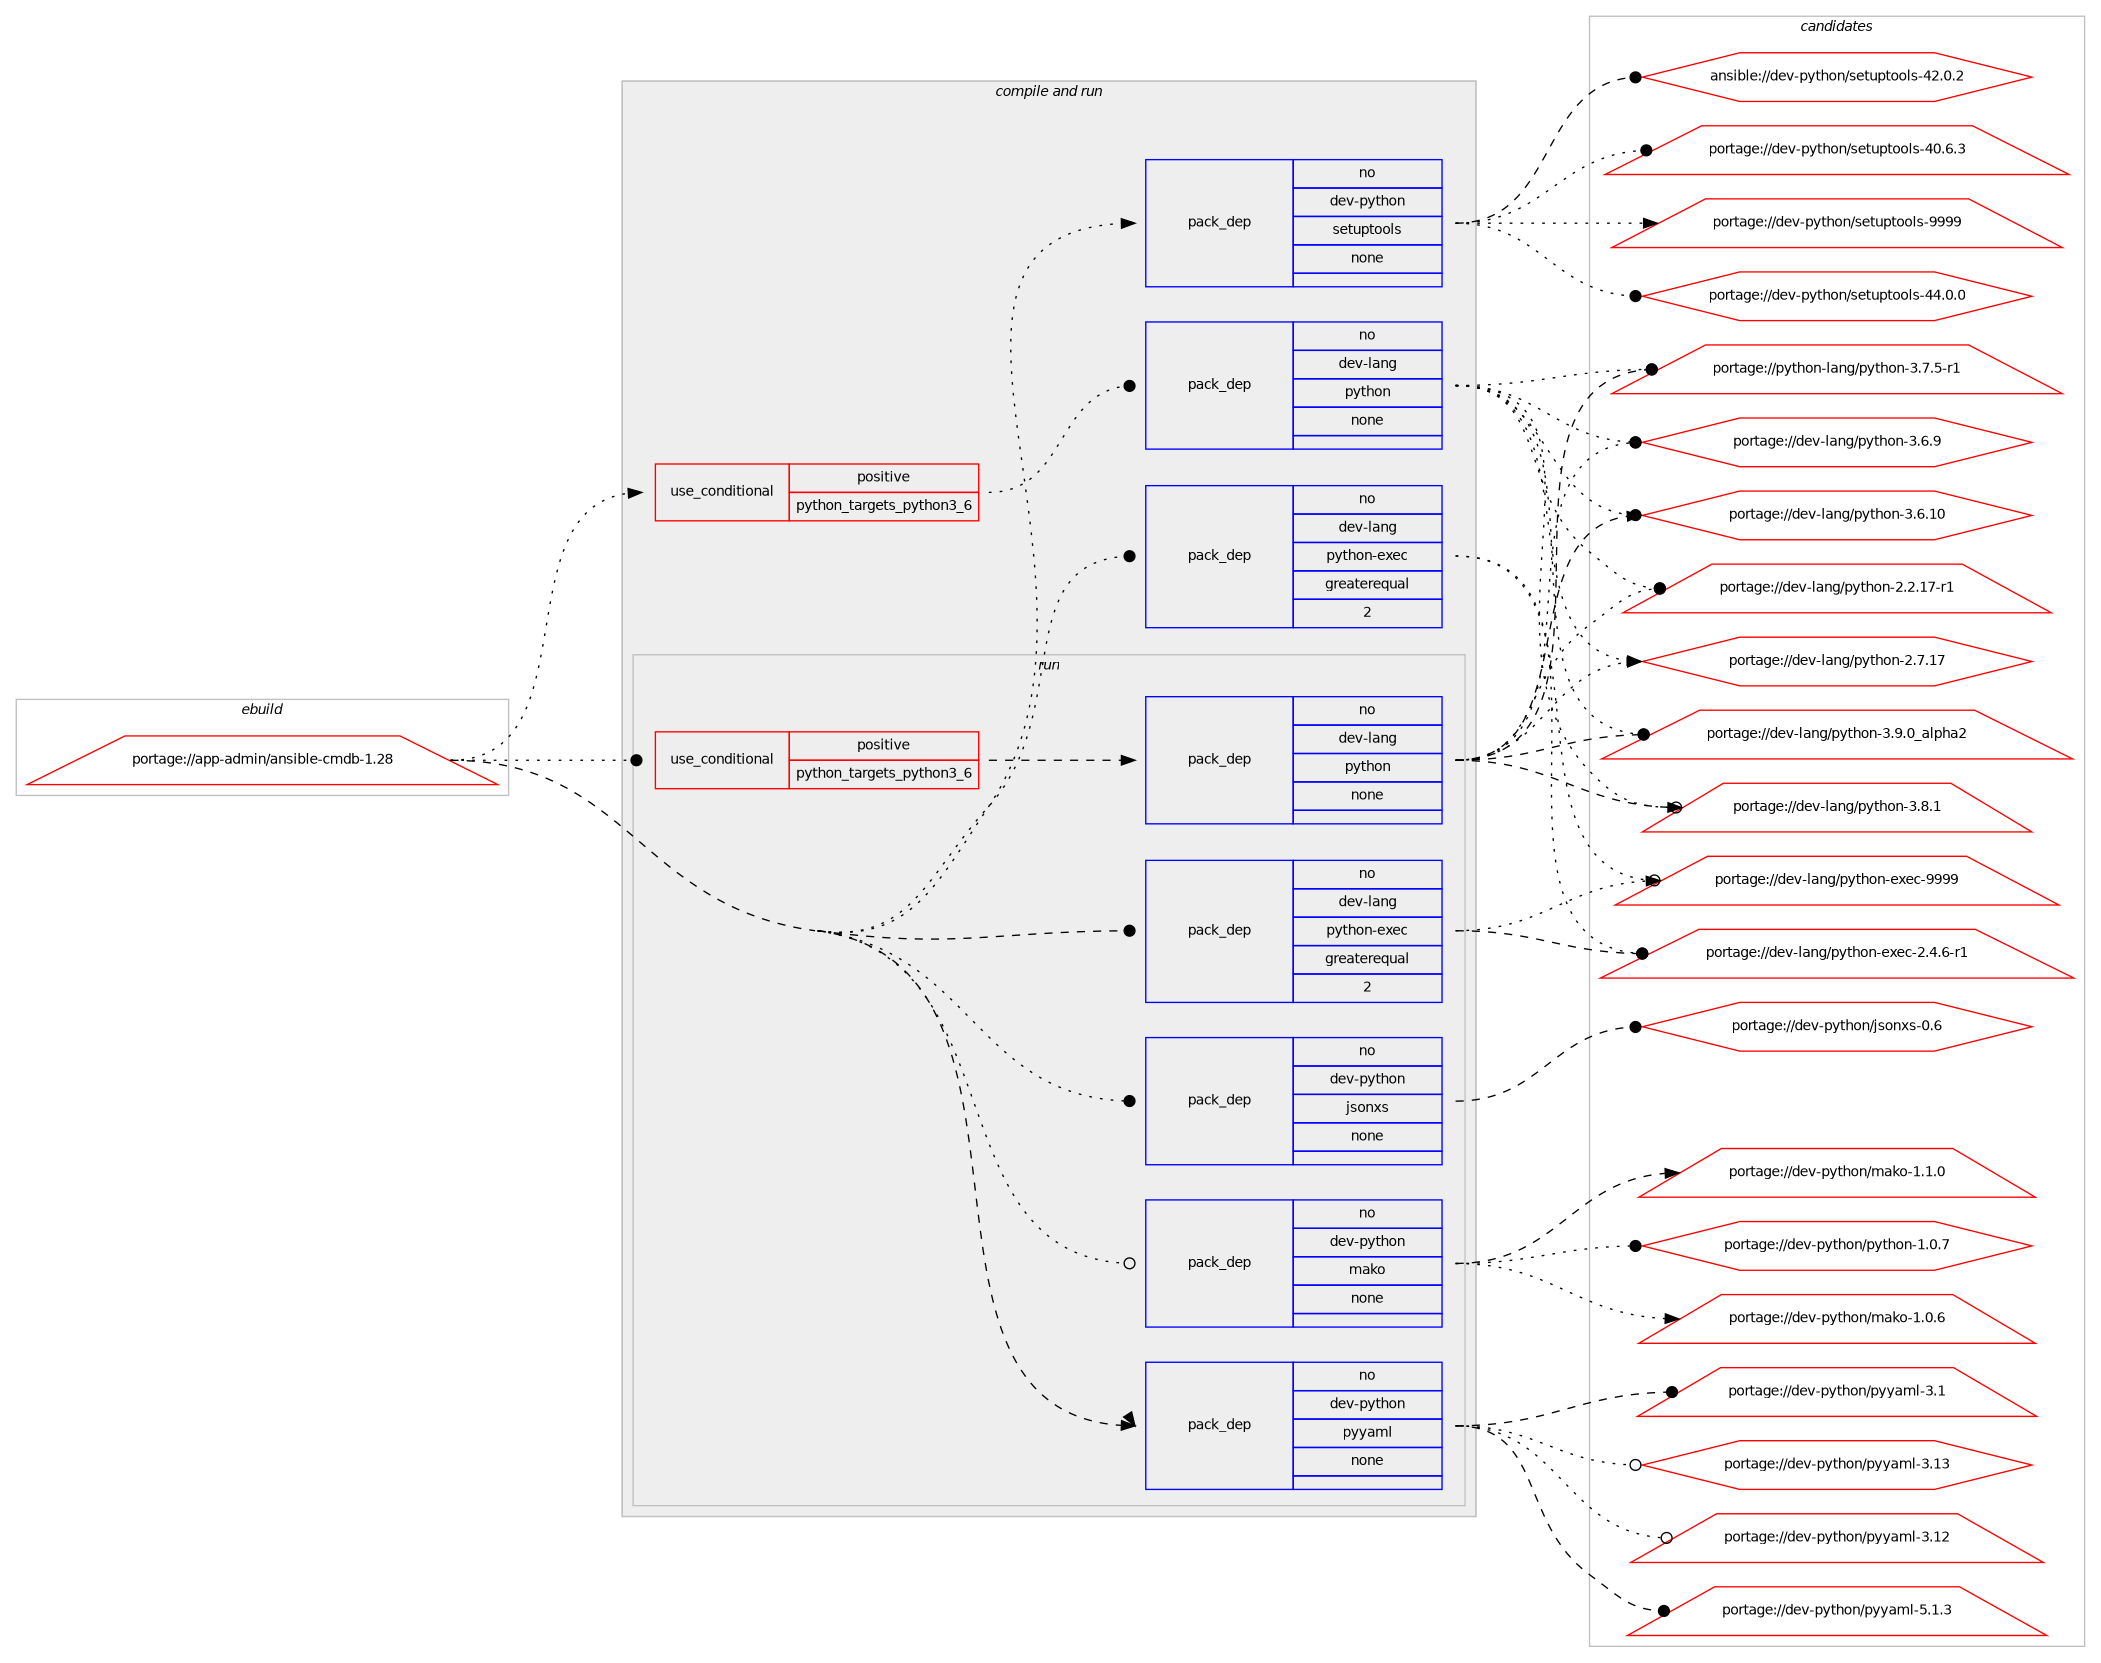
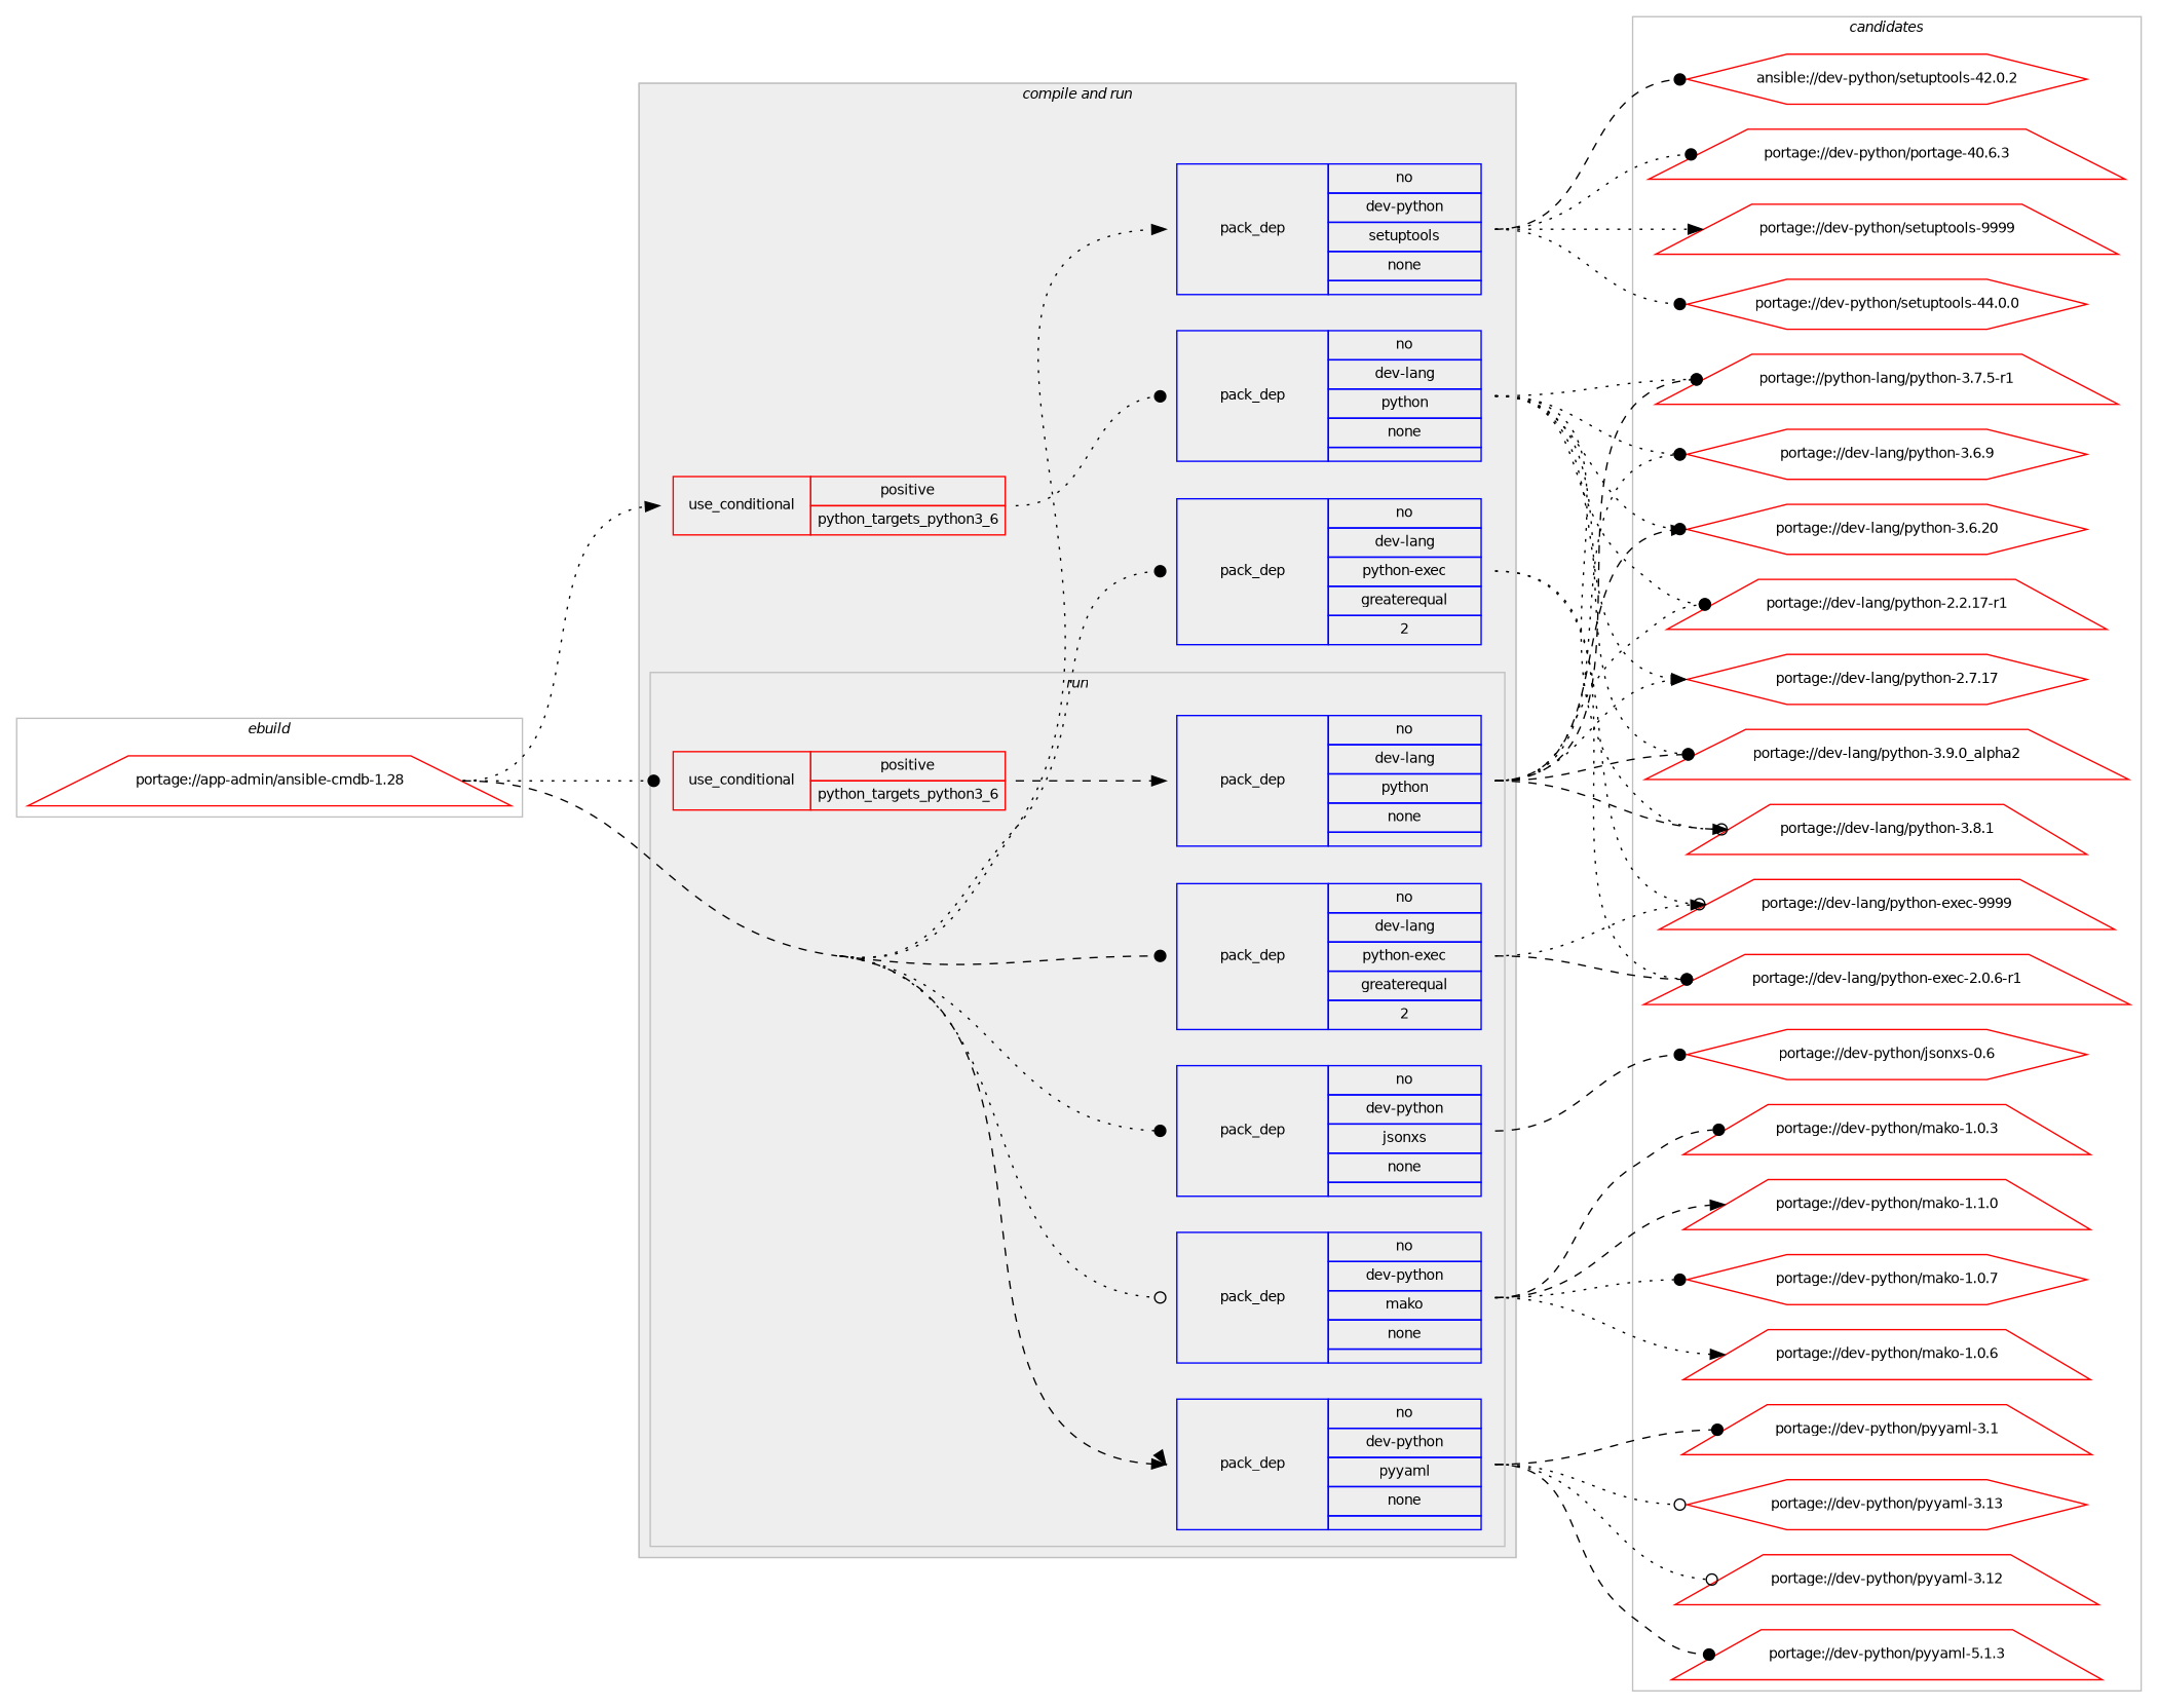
  digraph {
    compound=true
    concentrate=true
    fontname=Helvetica
    fontsize=10
    newrank=true
    rankdir=LR
    ranksep=1.5
    node [color=red fontname=Helvetica fontsize=10 shape=trapezium]
    edge [arrowhead=dot headport=w style=dotted tailport=e weight=100]
    n1 [label="portage://app-admin/ansible-cmdb-1.28" width=4]
    n2 [color=blue label=<<TABLE BORDER="0" CELLBORDER="1" CELLSPACING="0" CELLPADDING="4" WIDTH="220"><TR><TD ROWSPAN="6" CELLPADDING="30">pack_dep</TD></TR><TR><TD WIDTH="110">no</TD></TR><TR><TD>dev-lang</TD></TR><TR><TD>python</TD></TR><TR><TD>none</TD></TR><TR><TD></TD></TR></TABLE>> shape=none]
    n3 [label=<<TABLE BORDER="0" CELLBORDER="1" CELLSPACING="0" CELLPADDING="4"><TR><TD ROWSPAN="3" CELLPADDING="10">use_conditional</TD></TR><TR><TD>positive</TD></TR><TR><TD>python_targets_python3_6</TD></TR></TABLE>> shape=none]
    n4 [color=blue label=<<TABLE BORDER="0" CELLBORDER="1" CELLSPACING="0" CELLPADDING="4" WIDTH="220"><TR><TD ROWSPAN="6" CELLPADDING="30">pack_dep</TD></TR><TR><TD WIDTH="110">no</TD></TR><TR><TD>dev-lang</TD></TR><TR><TD>python-exec</TD></TR><TR><TD>greaterequal</TD></TR><TR><TD>2</TD></TR></TABLE>> shape=none]
    n5 [color=blue label=<<TABLE BORDER="0" CELLBORDER="1" CELLSPACING="0" CELLPADDING="4" WIDTH="220"><TR><TD ROWSPAN="6" CELLPADDING="30">pack_dep</TD></TR><TR><TD WIDTH="110">no</TD></TR><TR><TD>dev-python</TD></TR><TR><TD>setuptools</TD></TR><TR><TD>none</TD></TR><TR><TD></TD></TR></TABLE>> shape=none]
    n6 [color=blue label=<<TABLE BORDER="0" CELLBORDER="1" CELLSPACING="0" CELLPADDING="4" WIDTH="220"><TR><TD ROWSPAN="6" CELLPADDING="30">pack_dep</TD></TR><TR><TD WIDTH="110">no</TD></TR><TR><TD>dev-lang</TD></TR><TR><TD>python</TD></TR><TR><TD>none</TD></TR><TR><TD></TD></TR></TABLE>> shape=none]
    n7 [label=<<TABLE BORDER="0" CELLBORDER="1" CELLSPACING="0" CELLPADDING="4"><TR><TD ROWSPAN="3" CELLPADDING="10">use_conditional</TD></TR><TR><TD>positive</TD></TR><TR><TD>python_targets_python3_6</TD></TR></TABLE>> shape=none]
    n8 [color=blue label=<<TABLE BORDER="0" CELLBORDER="1" CELLSPACING="0" CELLPADDING="4" WIDTH="220"><TR><TD ROWSPAN="6" CELLPADDING="30">pack_dep</TD></TR><TR><TD WIDTH="110">no</TD></TR><TR><TD>dev-lang</TD></TR><TR><TD>python-exec</TD></TR><TR><TD>greaterequal</TD></TR><TR><TD>2</TD></TR></TABLE>> shape=none]
    n9 [color=blue label=<<TABLE BORDER="0" CELLBORDER="1" CELLSPACING="0" CELLPADDING="4" WIDTH="220"><TR><TD ROWSPAN="6" CELLPADDING="30">pack_dep</TD></TR><TR><TD WIDTH="110">no</TD></TR><TR><TD>dev-python</TD></TR><TR><TD>jsonxs</TD></TR><TR><TD>none</TD></TR><TR><TD></TD></TR></TABLE>> shape=none]
    n10 [color=blue label=<<TABLE BORDER="0" CELLBORDER="1" CELLSPACING="0" CELLPADDING="4" WIDTH="220"><TR><TD ROWSPAN="6" CELLPADDING="30">pack_dep</TD></TR><TR><TD WIDTH="110">no</TD></TR><TR><TD>dev-python</TD></TR><TR><TD>mako</TD></TR><TR><TD>none</TD></TR><TR><TD></TD></TR></TABLE>> shape=none]
    n11 [color=blue label=<<TABLE BORDER="0" CELLBORDER="1" CELLSPACING="0" CELLPADDING="4" WIDTH="220"><TR><TD ROWSPAN="6" CELLPADDING="30">pack_dep</TD></TR><TR><TD WIDTH="110">no</TD></TR><TR><TD>dev-python</TD></TR><TR><TD>pyyaml</TD></TR><TR><TD>none</TD></TR><TR><TD></TD></TR></TABLE>> shape=none]
    n12 [label="portage://dev-lang/python-3.9.0_alpha2" width=4]
    n13 [label="portage://dev-lang/python-3.8.1" width=4]
    n14 [label="portage://python-lang/python-3.7.5-r1" width=4]
    n15 [label="portage://dev-lang/python-3.6.9" shape=hexagon width=4]
-   n16 [label="portage://dev-lang/python-3.6.10" shape=hexagon width=4]
+   n16 [label="portage://dev-lang/python-3.6.20" shape=hexagon width=4]
    n17 [label="portage://dev-lang/python-2.2.17-r1" width=4]
    n18 [label="portage://dev-lang/python-2.7.17" shape=hexagon width=4]
    n19 [label="portage://dev-lang/python-exec-9999" width=4]
-   n20 [label="portage://dev-lang/python-exec-2.4.6-r1" width=4]
+   n20 [label="portage://dev-lang/python-exec-2.0.6-r1" width=4]
    n21 [label="portage://dev-python/setuptools-9999" width=4]
    n22 [label="portage://dev-python/setuptools-44.0.0" shape=hexagon width=4]
    n23 [label="ansible://dev-python/setuptools-42.0.2" shape=hexagon width=4]
-   n24 [label="portage://dev-python/setuptools-40.6.3" width=4]
+   n24 [label="portage://dev-python/portage-40.6.3" width=4]
    n25 [label="portage://dev-python/jsonxs-0.6" shape=hexagon width=4]
    n26 [label="portage://dev-python/mako-1.1.0" width=4]
-   n27 [label="portage://dev-python/python-1.0.7" shape=hexagon width=4]
+   n27 [label="portage://dev-python/mako-1.0.7" shape=hexagon width=4]
    n28 [label="portage://dev-python/mako-1.0.6" width=4]
+   n29 [label="portage://dev-python/mako-1.0.3" width=4]
    n30 [label="portage://dev-python/pyyaml-5.1.3" width=4]
    n31 [label="portage://dev-python/pyyaml-3.1" width=4]
    n32 [label="portage://dev-python/pyyaml-3.13" shape=hexagon width=4]
    n33 [label="portage://dev-python/pyyaml-3.12" width=4]
    subgraph cluster_1 {
      color=gray
      label=<<i>ebuild</i>>
      n1
    }
    subgraph cluster_2 {
      color=gray
      label=<<i>dependencies</i>>
      subgraph cluster_3 {
        color=gray
        fillcolor="#eeeeee"
        label=<<i>compile</i>>
        style=filled
        subgraph sub_4 {
          color=gray
          fillcolor="#eeeeee"
          label=<<i>compile</i>>
          style=filled
          n3
          subgraph sub_5 {
            color=gray
            fillcolor="#eeeeee"
            label=<<i>compile</i>>
            style=filled
            n2
          }
        }
        subgraph sub_6 {
          color=gray
          fillcolor="#eeeeee"
          label=<<i>compile</i>>
          style=filled
          n4
        }
        subgraph sub_7 {
          color=gray
          fillcolor="#eeeeee"
          label=<<i>compile</i>>
          style=filled
          n5
        }
      }
      subgraph cluster_8 {
        color=gray
        fillcolor="#eeeeee"
        label=<<i>compile and run</i>>
        style=filled
      }
      subgraph cluster_9 {
        color=gray
        fillcolor="#eeeeee"
        label=<<i>run</i>>
        style=filled
        subgraph sub_10 {
          color=gray
          fillcolor="#eeeeee"
          label=<<i>run</i>>
          style=filled
          n7
          subgraph sub_11 {
            color=gray
            fillcolor="#eeeeee"
            label=<<i>run</i>>
            style=filled
            n6
          }
        }
        subgraph sub_12 {
          color=gray
          fillcolor="#eeeeee"
          label=<<i>run</i>>
          style=filled
          n8
        }
        subgraph sub_13 {
          color=gray
          fillcolor="#eeeeee"
          label=<<i>run</i>>
          style=filled
          n9
        }
        subgraph sub_14 {
          color=gray
          fillcolor="#eeeeee"
          label=<<i>run</i>>
          style=filled
          n10
        }
        subgraph sub_15 {
          color=gray
          fillcolor="#eeeeee"
          label=<<i>run</i>>
          style=filled
          n11
        }
      }
    }
    subgraph cluster_16 {
      color=gray
      label=<<i>candidates</i>>
      rank=same
      subgraph sub_17 {
        color=black
        label=<<i>candidates</i>>
        nodesep=1
        rank=same
        n12
        n13
        n14
        n15
        n16
        n17
        n18
      }
      subgraph sub_18 {
        color=black
        label=<<i>candidates</i>>
        nodesep=1
        rank=same
        n19
        n20
      }
      subgraph sub_19 {
        color=black
        label=<<i>candidates</i>>
        nodesep=1
        rank=same
        n21
        n22
        n23
        n24
      }
      subgraph sub_20 {
        color=black
        label=<<i>candidates</i>>
        nodesep=1
        rank=same
        n12
        n13
        n14
        n15
        n16
        n17
        n18
      }
      subgraph sub_21 {
        color=black
        label=<<i>candidates</i>>
        nodesep=1
        rank=same
        n19
        n20
      }
      subgraph sub_22 {
        color=black
        label=<<i>candidates</i>>
        nodesep=1
        rank=same
        n25
      }
      subgraph sub_23 {
        color=black
        label=<<i>candidates</i>>
        nodesep=1
        rank=same
        n26
        n27
        n28
+       n29
      }
      subgraph sub_24 {
        color=black
        label=<<i>candidates</i>>
        nodesep=1
        rank=same
        n30
        n31
        n32
        n33
      }
    }
    n1 -> n3 [arrowhead=normal weight=20]
    n1 -> n4 [weight=20]
    n1 -> n5 [arrowhead=normal weight=20]
    n1 -> n7 [weight=20]
    n1 -> n8 [style=dashed weight=20]
    n1 -> n9 [weight=20]
    n1 -> n10 [arrowhead=odot weight=20]
    n1 -> n11 [arrowhead=normal style=dashed weight=20]
    n2 -> n12 [arrowhead=odot]
    n2 -> n13 [arrowhead=normal]
    n2 -> n14
    n2 -> n15 [arrowhead=odot]
    n2 -> n16
    n2 -> n17
    n2 -> n18 [arrowhead=normal]
    n3 -> n2 [weight=20]
    n4 -> n19 [arrowhead=odot]
    n4 -> n20 [arrowhead=odot]
    n5 -> n21 [arrowhead=normal]
    n5 -> n22
    n5 -> n23 [style=dashed]
    n5 -> n24
    n6 -> n12 [style=dashed]
    n6 -> n13 [arrowhead=odot style=dashed]
    n6 -> n14 [arrowhead=odot style=dashed]
    n6 -> n15
    n6 -> n16 [arrowhead=normal style=dashed]
    n6 -> n17
    n6 -> n18 [arrowhead=normal]
    n7 -> n6 [arrowhead=normal style=dashed weight=20]
    n8 -> n19 [arrowhead=normal]
    n8 -> n20 [style=dashed]
    n9 -> n25 [style=dashed]
    n10 -> n26 [arrowhead=normal style=dashed]
    n10 -> n27
    n10 -> n28 [arrowhead=normal]
+   n10 -> n29 [style=dashed]
    n11 -> n30 [style=dashed]
    n11 -> n31 [style=dashed]
    n11 -> n32 [arrowhead=odot]
    n11 -> n33 [arrowhead=odot]
  }
